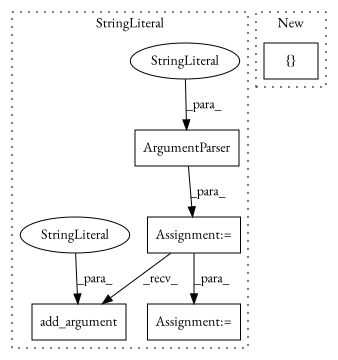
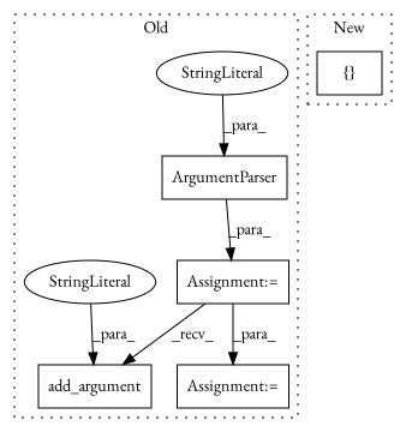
  digraph {
    fontname="EB Garamond"
    node [a=32 l=1 shape=box fontname="EB Garamond"]
    edge [fontname="EB Garamond"]
    n1 [l="15,1" label=ArgumentParser s="17670,17729"]
    n2 [a=45 l=8 label=StringLiteral s=17685 shape=ellipse]
    n3 [a=7 label="Assignment:=" s=17660]
    n4 [a=7 label="Assignment:=" s=19071]
    n5 [l="13,1" label=add_argument s="18025,18092"]
    n6 [a=45 l=4 label=StringLiteral s=18038 shape=ellipse]
    n7 [a=4 l="1,1" label="{}" s="17702,17709"]
    subgraph cluster_1 {
-     label=StringLiteral
+     label=Old
      style=dotted
      n1
      n2
      n3
      n4
      n5
      n6
    }
    subgraph cluster_2 {
      label=New
      style=dotted
      n7
    }
    n1 -> n3 [label=_para_]
    n2 -> n1 [label=_para_]
    n3 -> n4 [label=_para_]
    n3 -> n5 [label=_recv_]
    n6 -> n5 [label=_para_]
  }
